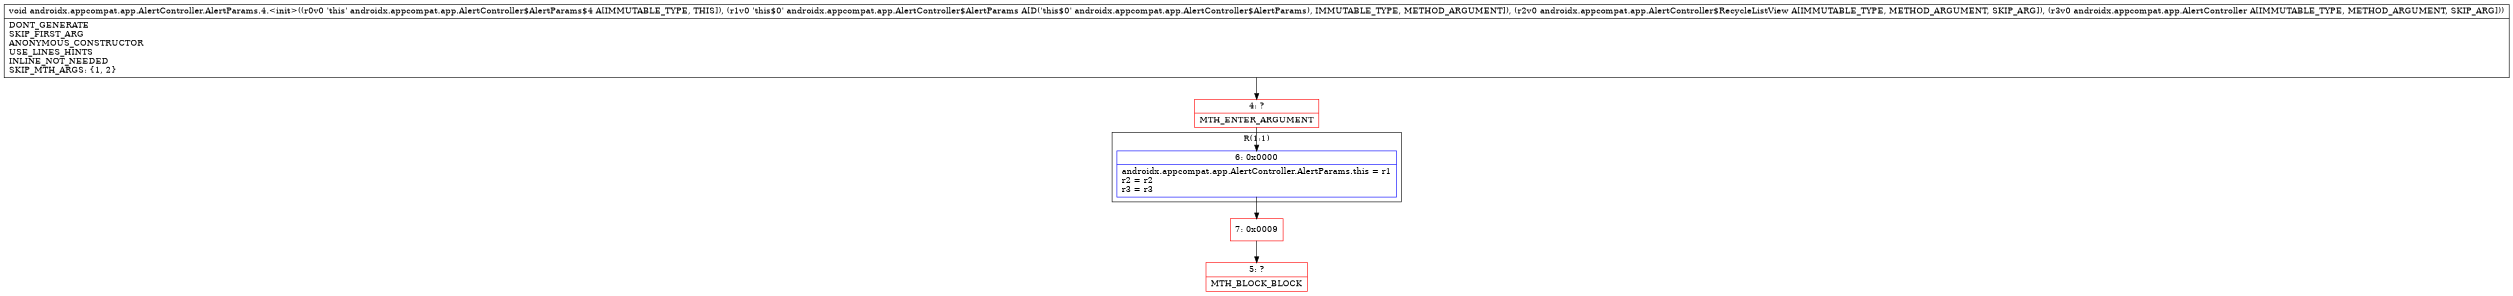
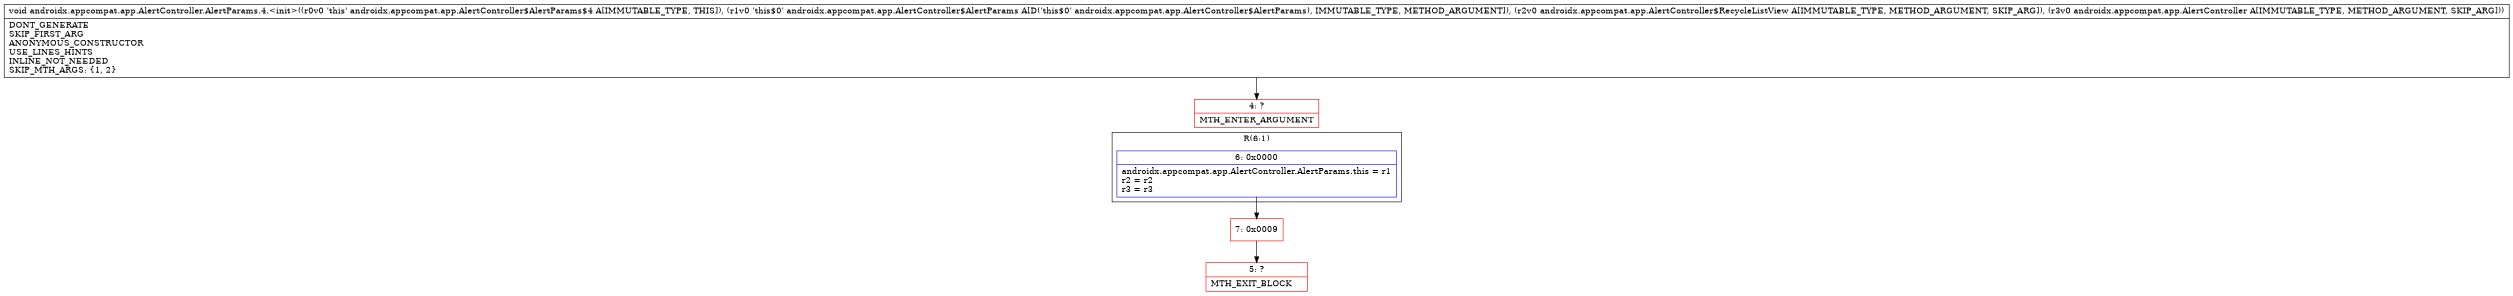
  digraph {
    node [color=red shape=record]
    n1 [color=blue label="{6\:\ 0x0000|androidx.appcompat.app.AlertController.AlertParams.this = r1\lr2 = r2\lr3 = r3\l}"]
    n2 [label="{7\:\ 0x0009}"]
-   n3 [label="{5\:\ ?|MTH_BLOCK_BLOCK\l}"]
+   n3 [label="{5\:\ ?|MTH_EXIT_BLOCK\l}"]
    n4 [label="{4\:\ ?|MTH_ENTER_ARGUMENT\l}"]
    n5 [label="{void androidx.appcompat.app.AlertController.AlertParams.4.\<init\>((r0v0 'this' androidx.appcompat.app.AlertController$AlertParams$4 A[IMMUTABLE_TYPE, THIS]), (r1v0 'this$0' androidx.appcompat.app.AlertController$AlertParams A[D('this$0' androidx.appcompat.app.AlertController$AlertParams), IMMUTABLE_TYPE, METHOD_ARGUMENT]), (r2v0 androidx.appcompat.app.AlertController$RecycleListView A[IMMUTABLE_TYPE, METHOD_ARGUMENT, SKIP_ARG]), (r3v0 androidx.appcompat.app.AlertController A[IMMUTABLE_TYPE, METHOD_ARGUMENT, SKIP_ARG]))  | DONT_GENERATE\lSKIP_FIRST_ARG\lANONYMOUS_CONSTRUCTOR\lUSE_LINES_HINTS\lINLINE_NOT_NEEDED\lSKIP_MTH_ARGS: \{1, 2\}\l}" color=""]
    subgraph cluster_1 {
-     label="R(1:1)"
+     label="R(6:1)"
      n1
    }
    n1 -> n2
    n2 -> n3
-   n4 -> n1
    n5 -> n4
  }
